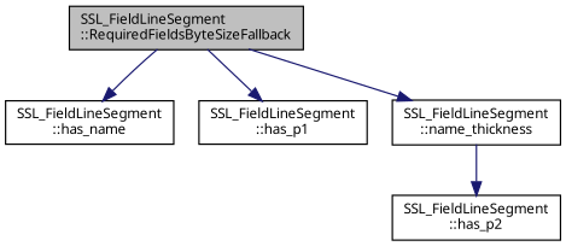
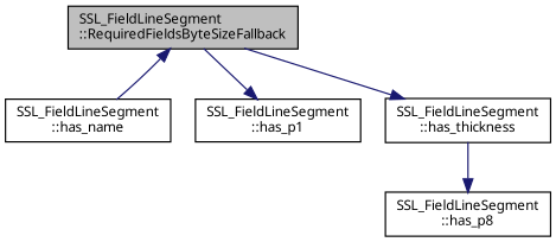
  digraph {
    fontname="Noto Sans"
    rankdir=TB
    node [color=black fillcolor=white fontname="Noto Sans" fontsize=10 shape=record style=filled]
    edge [color=midnightblue fontname="Noto Sans" fontsize=10 labelfontname=Helvetica labelfontsize=10 style=solid]
    n1 [fillcolor=grey75 fontcolor=black height=0.2 label="SSL_FieldLineSegment\l::RequiredFieldsByteSizeFallback" width=0.4]
    n2 [height=0.2 label="SSL_FieldLineSegment\l::has_name" width=0.4]
    n3 [height=0.2 label="SSL_FieldLineSegment\l::has_p1" width=0.4]
-   n4 [height=0.2 label="SSL_FieldLineSegment\l::name_thickness" width=0.4]
-   n5 [height=0.2 label="SSL_FieldLineSegment\l::has_p2" width=0.4]
-   n1 -> n2
+   n4 [height=0.2 label="SSL_FieldLineSegment\l::has_thickness" width=0.4]
+   n5 [height=0.2 label="SSL_FieldLineSegment\l::has_p8" width=0.4]
+   n2 -> n1
    n1 -> n3
    n1 -> n4
    n4 -> n5
  }
